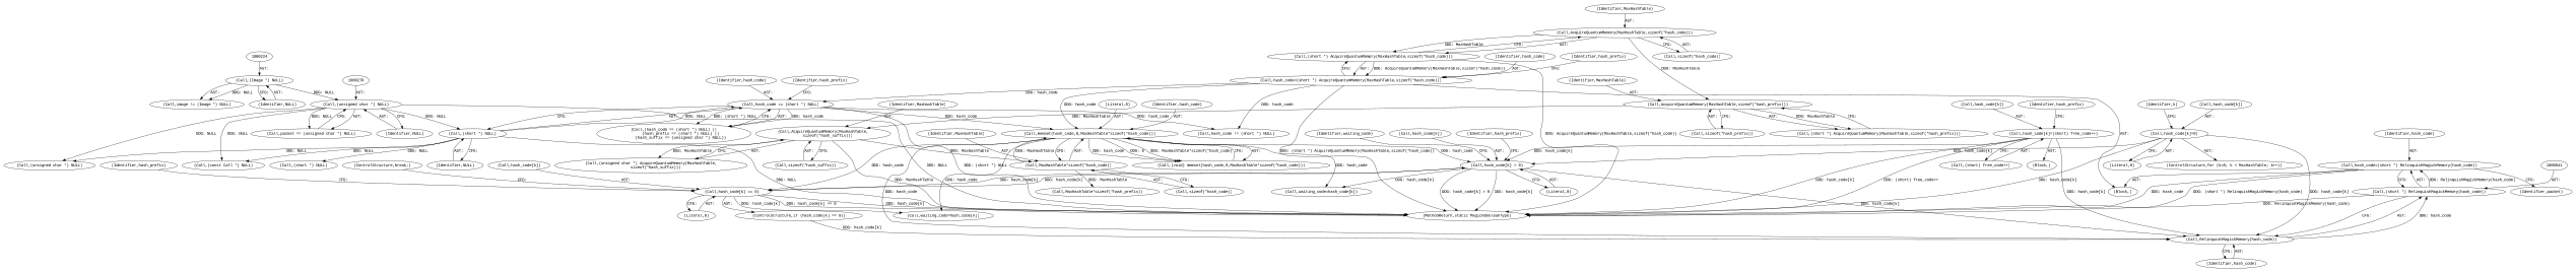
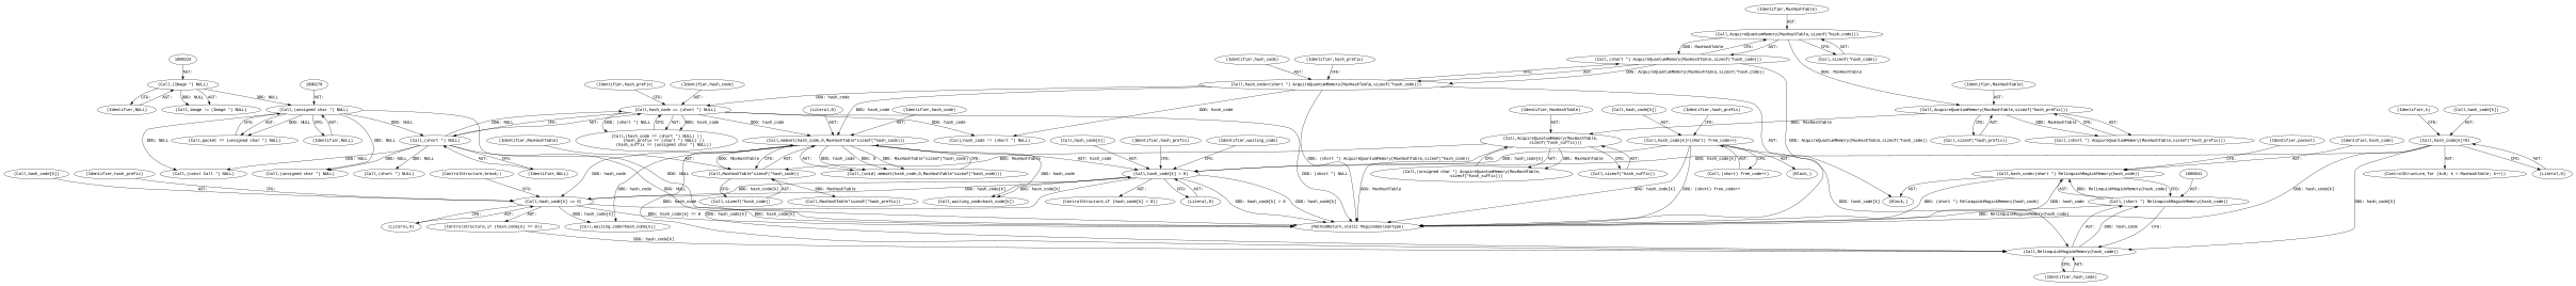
  digraph {
    fontname="Liberation Mono"
    node [fontname="Liberation Mono"]
    edge [fontname="Liberation Mono"]
    n1 [label="(Call,hash_code=(short *) RelinquishMagickMemory(hash_code))"]
    n2 [label="(Call,(short *) RelinquishMagickMemory(hash_code))"]
    n3 [label="(Block,)"]
    n4 [label="(MethodReturn,static MagickBooleanType)"]
    n5 [label="(Call,RelinquishMagickMemory(hash_code))"]
    n6 [label="(Identifier,hash_code)"]
    n7 [label="(Call,memset(hash_code,0,MaxHashTable*sizeof(*hash_code)))"]
    n8 [label="(Call,MaxHashTable*sizeof(*hash_code))"]
    n9 [label="(Call,hash_code[k] > 0)"]
    n10 [label="(Call,hash_code[k] == 0)"]
    n11 [label="(Call,waiting_code=hash_code[k])"]
    n12 [label="(Call,waiting_code=hash_code[k])"]
    n13 [label="(Call,(void) memset(hash_code,0,MaxHashTable*sizeof(*hash_code)))"]
    n14 [label="(Call,sizeof(*hash_code))"]
    n15 [label="(Call,MaxHashTable*sizeof(*hash_prefix))"]
+   n16 [label="(ControlStructure,if (hash_code[k] > 0))"]
    n17 [label="(Literal,0)"]
    n18 [label="(Literal,0)"]
    n19 [label="(ControlStructure,if (hash_code[k] == 0))"]
    n20 [label="(Call,hash_code=(short *) AcquireQuantumMemory(MaxHashTable,sizeof(*hash_code)))"]
    n21 [label="(Call,(short *) AcquireQuantumMemory(MaxHashTable,sizeof(*hash_code)))"]
    n22 [label="(Call,hash_code == (short *) NULL)"]
    n23 [label="(Call,hash_code != (short *) NULL)"]
    n24 [label="(Call,AcquireQuantumMemory(MaxHashTable,sizeof(*hash_code)))"]
    n25 [label="(Call,(short *) NULL)"]
    n26 [label="(Call,(hash_code == (short *) NULL) ||\n      (hash_prefix == (short *) NULL) ||\n      (hash_suffix == (unsigned char *) NULL))"]
    n27 [label="(Call,AcquireQuantumMemory(MaxHashTable,sizeof(*hash_prefix)))"]
    n28 [label="(Call,sizeof(*hash_code))"]
    n29 [label="(Call,AcquireQuantumMemory(MaxHashTable,\n    sizeof(*hash_suffix)))"]
    n30 [label="(Call,sizeof(*hash_prefix))"]
    n31 [label="(Call,(short *) AcquireQuantumMemory(MaxHashTable,sizeof(*hash_prefix)))"]
    n32 [label="(Identifier,NULL)"]
    n33 [label="(Call,(short *) NULL)"]
    n34 [label="(Call,(unsigned char *) NULL)"]
    n35 [label="(Call,(const Call *) NULL)"]
    n36 [label="(Call,(unsigned char *) NULL)"]
    n37 [label="(Call,packet == (unsigned char *) NULL)"]
    n38 [label="(Identifier,NULL)"]
    n39 [label="(Call,(Image *) NULL)"]
    n40 [label="(Call,image != (Image *) NULL)"]
    n41 [label="(Identifier,NULL)"]
    n42 [label="(Call,(unsigned char *) AcquireQuantumMemory(MaxHashTable,\n    sizeof(*hash_suffix)))"]
    n43 [label="(Call,sizeof(*hash_suffix))"]
    n44 [label="(Call,hash_code[k]=(short) free_code++)"]
    n45 [label="(Call,(short) free_code++)"]
    n46 [label="(Block,)"]
    n47 [label="(Call,hash_code[k]=0)"]
    n48 [label="(Literal,0)"]
    n49 [label="(ControlStructure,for (k=0; k < MaxHashTable; k++))"]
    n50 [label="(Identifier,hash_code)"]
    n51 [label="(Identifier,hash_prefix)"]
    n52 [label="(Call,hash_code[k])"]
    n53 [label="(ControlStructure,break;)"]
    n54 [label="(Identifier,MaxHashTable)"]
    n55 [label="(Literal,0)"]
    n56 [label="(Identifier,MaxHashTable)"]
    n57 [label="(Identifier,hash_prefix)"]
    n58 [label="(Identifier,hash_code)"]
    n59 [label="(Identifier,hash_prefix)"]
    n60 [label="(Call,hash_code[k])"]
    n61 [label="(Identifier,packet)"]
    n62 [label="(Call,hash_code[k])"]
    n63 [label="(Identifier,MaxHashTable)"]
    n64 [label="(Identifier,hash_prefix)"]
    n65 [label="(Call,hash_code[k])"]
    n66 [label="(Identifier,MaxHashTable)"]
    n67 [label="(Identifier,k)"]
    n68 [label="(Identifier,hash_code)"]
    n69 [label="(Identifier,hash_prefix)"]
    n70 [label="(Identifier,waiting_code)"]
    n71 [label="(Identifier,hash_code)"]
    1000841
    1000270
    1000224
    n1 -> n2 [label="CFG: "]
    n1 -> n3 [label="AST: "]
    n1 -> n4 [label="DDG: hash_code"]
    n1 -> n4 [label="DDG: (short *) RelinquishMagickMemory(hash_code)"]
    n2 -> n1 [label="AST: "]
    n2 -> n1 [label="DDG: RelinquishMagickMemory(hash_code)"]
    n2 -> n4 [label="DDG: RelinquishMagickMemory(hash_code)"]
    n2 -> n5 [label="CFG: "]
    n5 -> n2 [label="AST: "]
    n5 -> n2 [label="DDG: hash_code"]
    n5 -> n6 [label="CFG: "]
    n6 -> n5 [label="AST: "]
    n7 -> n5 [label="DDG: hash_code"]
    n7 -> n8 [label="CFG: "]
-   n7 -> n9 [label="DDG: hash_code"]
+   n7 -> n9 [label="AST: hash_code"]
    n7 -> n10 [label="DDG: hash_code"]
    n7 -> n11 [label="DDG: hash_code"]
    n7 -> n12 [label="DDG: hash_code"]
    n7 -> n13 [label="AST: "]
    n7 -> n13 [label="DDG: hash_code"]
    n7 -> n13 [label="DDG: 0"]
    n7 -> n13 [label="DDG: MaxHashTable*sizeof(*hash_code)"]
    n8 -> n7 [label="AST: "]
    n8 -> n7 [label="DDG: MaxHashTable"]
    n8 -> n14 [label="CFG: "]
    n8 -> n15 [label="DDG: MaxHashTable"]
    n9 -> n4 [label="DDG: hash_code[k] > 0"]
    n9 -> n4 [label="DDG: hash_code[k]"]
    n9 -> n5 [label="DDG: hash_code[k]"]
    n9 -> n10 [label="DDG: hash_code[k]"]
    n9 -> n11 [label="DDG: hash_code[k]"]
+   n9 -> n16 [label="AST: "]
    n9 -> n17 [label="CFG: "]
    n10 -> n4 [label="DDG: hash_code[k] == 0"]
    n10 -> n4 [label="DDG: hash_code[k]"]
    n10 -> n9 [label="DDG: hash_code[k]"]
    n10 -> n12 [label="DDG: hash_code[k]"]
    n10 -> n18 [label="CFG: "]
    n10 -> n19 [label="AST: "]
    n13 -> n7 [label="CFG: "]
    n14 -> n8 [label="AST: "]
    n17 -> n9 [label="AST: "]
    n18 -> n10 [label="AST: "]
    n19 -> n5 [label="DDG: hash_code[k]"]
    n20 -> n3 [label="AST: "]
    n20 -> n4 [label="DDG: (short *) AcquireQuantumMemory(MaxHashTable,sizeof(*hash_code))"]
    n20 -> n7 [label="DDG: hash_code"]
    n20 -> n21 [label="CFG: "]
    n20 -> n22 [label="DDG: hash_code"]
    n20 -> n23 [label="DDG: hash_code"]
    n21 -> n4 [label="DDG: AcquireQuantumMemory(MaxHashTable,sizeof(*hash_code))"]
    n21 -> n20 [label="AST: "]
    n21 -> n20 [label="DDG: AcquireQuantumMemory(MaxHashTable,sizeof(*hash_code))"]
    n21 -> n24 [label="CFG: "]
    n22 -> n4 [label="DDG: (short *) NULL"]
    n22 -> n7 [label="DDG: hash_code"]
    n22 -> n23 [label="DDG: hash_code"]
    n22 -> n25 [label="CFG: "]
    n22 -> n26 [label="AST: "]
    n22 -> n26 [label="DDG: hash_code"]
    n22 -> n26 [label="DDG: (short *) NULL"]
    n24 -> n21 [label="AST: "]
    n24 -> n21 [label="DDG: MaxHashTable"]
    n24 -> n27 [label="DDG: MaxHashTable"]
    n24 -> n28 [label="CFG: "]
    n25 -> n4 [label="DDG: NULL"]
    n25 -> n22 [label="AST: "]
    n25 -> n22 [label="DDG: NULL"]
    n25 -> n32 [label="CFG: "]
    n25 -> n33 [label="DDG: NULL"]
    n25 -> n34 [label="DDG: NULL"]
    n25 -> n35 [label="DDG: NULL"]
    n26 -> n22 [label="CFG: "]
    n27 -> n29 [label="DDG: MaxHashTable"]
    n27 -> n30 [label="CFG: "]
    n27 -> n31 [label="AST: "]
    n27 -> n31 [label="DDG: MaxHashTable"]
    n28 -> n24 [label="AST: "]
    n29 -> n4 [label="DDG: MaxHashTable"]
    n29 -> n8 [label="DDG: MaxHashTable"]
    n29 -> n42 [label="AST: "]
    n29 -> n42 [label="DDG: MaxHashTable"]
    n29 -> n43 [label="CFG: "]
    n30 -> n27 [label="AST: "]
    n31 -> n27 [label="CFG: "]
    n32 -> n25 [label="AST: "]
    n36 -> n4 [label="DDG: NULL"]
    n36 -> n25 [label="DDG: NULL"]
    n36 -> n34 [label="DDG: NULL"]
    n36 -> n35 [label="DDG: NULL"]
    n36 -> n37 [label="AST: "]
    n36 -> n37 [label="DDG: NULL"]
    n36 -> n38 [label="CFG: "]
    n37 -> n36 [label="CFG: "]
    n38 -> n36 [label="AST: "]
    n39 -> n36 [label="DDG: NULL"]
    n39 -> n40 [label="AST: "]
    n39 -> n40 [label="DDG: NULL"]
    n39 -> n41 [label="CFG: "]
    n41 -> n39 [label="AST: "]
    n42 -> n29 [label="CFG: "]
    n43 -> n29 [label="AST: "]
    n44 -> n4 [label="DDG: (short) free_code++"]
    n44 -> n4 [label="DDG: hash_code[k]"]
    n44 -> n5 [label="DDG: hash_code[k]"]
    n44 -> n9 [label="DDG: hash_code[k]"]
    n44 -> n45 [label="CFG: "]
    n44 -> n46 [label="AST: "]
    n45 -> n44 [label="AST: "]
    n47 -> n4 [label="DDG: hash_code[k]"]
    n47 -> n5 [label="DDG: hash_code[k]"]
    n47 -> n9 [label="DDG: hash_code[k]"]
    n47 -> n48 [label="CFG: "]
    n47 -> n49 [label="AST: "]
    n48 -> n47 [label="AST: "]
    n50 -> n20 [label="AST: "]
    n51 -> n22 [label="CFG: "]
    n52 -> n9 [label="AST: "]
    n53 -> n10 [label="CFG: "]
    n54 -> n27 [label="AST: "]
    n55 -> n7 [label="AST: "]
    n56 -> n29 [label="AST: "]
    n57 -> n44 [label="CFG: "]
    n58 -> n1 [label="AST: "]
    n59 -> n20 [label="CFG: "]
    n60 -> n47 [label="AST: "]
-   n1 -> n61 [label="CFG: "]
+   n61 -> n1 [label="CFG: "]
    n62 -> n10 [label="AST: "]
    n63 -> n8 [label="AST: "]
    n64 -> n9 [label="CFG: "]
    n65 -> n44 [label="AST: "]
    n66 -> n24 [label="AST: "]
    n67 -> n47 [label="CFG: "]
    n68 -> n7 [label="AST: "]
    n69 -> n10 [label="CFG: "]
    n70 -> n9 [label="CFG: "]
    n71 -> n22 [label="AST: "]
    1000841 -> n2 [label="AST: "]
    1000270 -> n36 [label="AST: "]
    1000224 -> n39 [label="AST: "]
  }
